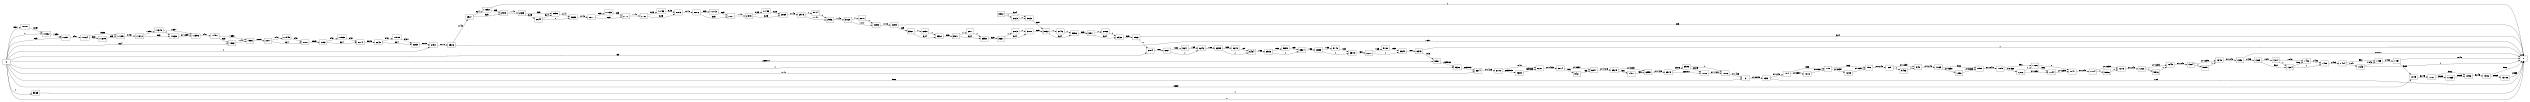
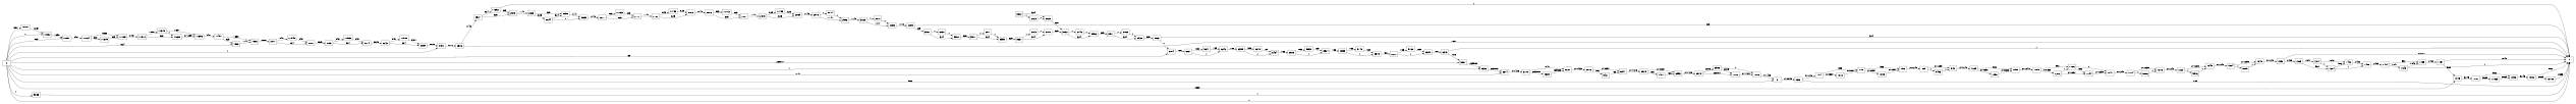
  digraph {
    rankdir=LR
    node [shape=rectangle]
    2
    636
    1
    754
    775
    7218
    796
    7238
    925
    949
    9493
    1069
    1090
    7258
    1105
    1126
    7276
    1144
    1147
    1174
    1216
    9556
    1222
    1243
    9576
    1324
    1348
    9599
    1352
    1363
    1384
    7314
    1402
    1405
    1414
    1435
    7343
    1457
    1845
    1860
    1896
    11865
    1982
    13708
    1983
    1986
    2077
    2110
    11549
    2153
    2174
    11569
    2242
    2263
    11589
    2490
    2506
    2527
    2548
    11652
    2623
    2644
    2656
    2665
    2677
    2710
    11733
    2762
    2783
    11753
    2806
    2827
    11773
    2848
    2869
    11793
    2975
    2996
    5984
    3028
    3055
    6010
    3099
    3361
    3382
    6030
    3511
    3553
    6071
    3667
    3700
    6103
    3832
    3802
    3823
    6123
    3856
    6146
    3911
    3932
    6166
    3963
    6184
    6221
    6242
    9641
    6395
    6434
    9679
    6503
    6524
    9699
    6533
    6575
    9740
    6608
    6629
    9760
    6673
    9987
    9336
    6674
    6700
    6721
    9389
-   6814
+   6814 [label=6816]
    6847
    9421
    6925
    6955
    9450
    6979
    6985
    7000
    7006
    9335
    10081
    10082
    10651
    11164
    11185
    11609
    11372
    11375
    11630
    11396
    11497
    0
    2 -> 636 [label=272005]
    636 -> 1 [label=765]
    636 -> 754 [label=271240]
    754 -> 775 [label=583]
    754 -> 7218 [label=270657]
    775 -> 796 [label=583]
    775 -> 7238 [label=270657]
    7218 -> 775 [label=270657]
    796 -> 925 [label=271240]
    7238 -> 796 [label=270657]
    925 -> 949 [label=271239]
    925 -> 9493 [label=1]
    949 -> 1069 [label=271240]
    9493 -> 949 [label=1]
    1069 -> 1090 [label=582]
    1069 -> 7258 [label=270658]
    1090 -> 1105 [label=271240]
    7258 -> 1090 [label=270658]
    1105 -> 1126 [label=582]
    1105 -> 7276 [label=270658]
    1126 -> 1144 [label=582]
    1126 -> 1147 [label=1]
    7276 -> 1126 [label=1]
    7276 -> 1144 [label=270657]
    1144 -> 1147 [label=271239]
    1147 -> 1174 [label=271240]
    1174 -> 1216 [label=271239]
    1174 -> 9556 [label=1]
    1216 -> 1222 [label=271240]
    9556 -> 1216 [label=1]
    1222 -> 1243 [label=271239]
    1222 -> 9576 [label=1]
    1243 -> 1324 [label=271240]
    9576 -> 1243 [label=1]
    1324 -> 1348 [label=271239]
    1324 -> 9599 [label=1]
    1348 -> 1352 [label=271240]
    9599 -> 1348 [label=1]
    1352 -> 1 [label=268817]
    1352 -> 1363 [label=2423]
    1363 -> 1384 [label=582]
    1363 -> 7314 [label=1841]
    1384 -> 1402 [label=582]
    1384 -> 1405 [label=1]
    7314 -> 1384 [label=1]
    7314 -> 1402 [label=1840]
    1402 -> 1405 [label=2422]
    1405 -> 1414 [label=2423]
    1414 -> 1435 [label=582]
    1414 -> 7343 [label=1841]
    1435 -> 1457 [label=2422]
    7343 -> 1 [label=1]
    7343 -> 1435 [label=1840]
    1457 -> 1 [label=1840]
    1457 -> 1845 [label=582]
    1845 -> 1860 [label=3245]
    1860 -> 1896 [label=582]
    1860 -> 11865 [label=2663]
    1896 -> 1982 [label=3245]
    11865 -> 1896 [label=2663]
    1982 -> 1 [label=582]
    1982 -> 13708 [label=2663]
    13708 -> 1 [label=2663]
    1983 -> 1986 [label=1147]
    1986 -> 2077 [label=8805]
    2077 -> 2110 [label=324]
    2077 -> 11549 [label=8481]
    2110 -> 2153 [label=8805]
    11549 -> 2110 [label=8481]
    2153 -> 2174 [label=324]
    2153 -> 11569 [label=8481]
    2174 -> 2242 [label=8805]
    11569 -> 2174 [label=8481]
    2242 -> 2263 [label=324]
    2242 -> 11589 [label=8481]
    2263 -> 2490 [label=8805]
    11589 -> 2263 [label=8481]
    2490 -> 2506 [label=8806]
    2506 -> 1 [label=7657]
    2506 -> 2527 [label=1149]
    2527 -> 2548 [label=325]
    2527 -> 11652 [label=824]
    2548 -> 2623 [label=1148]
    11652 -> 1 [label=1]
    11652 -> 2548 [label=823]
    2623 -> 2644 [label=325]
    2623 -> 2656 [label=823]
    2644 -> 2656 [label=324]
    2644 -> 2665 [label=1]
    2656 -> 2665 [label=1147]
    2665 -> 2677 [label=1148]
    2677 -> 2710 [label=325]
    2677 -> 11733 [label=823]
    2710 -> 2762 [label=1148]
    11733 -> 2710 [label=823]
    2762 -> 2783 [label=325]
    2762 -> 11753 [label=823]
    2783 -> 2806 [label=1148]
    11753 -> 2783 [label=823]
    2806 -> 2827 [label=325]
    2806 -> 11773 [label=823]
    2827 -> 2848 [label=1148]
    11773 -> 2827 [label=823]
    2848 -> 2869 [label=325]
    2848 -> 11793 [label=823]
    2869 -> 2975 [label=1148]
    11793 -> 2869 [label=823]
    2975 -> 2996 [label=1147]
    2975 -> 5984 [label=1]
    2996 -> 3028 [label=1148]
    5984 -> 2996 [label=1]
    3028 -> 3055 [label=1147]
    3028 -> 6010 [label=1]
    3055 -> 3099 [label=1148]
    6010 -> 3055 [label=1]
    3099 -> 1 [label=823]
    3099 -> 3361 [label=325]
    3361 -> 3382 [label=324]
    3361 -> 6030 [label=1]
    3382 -> 3511 [label=325]
    6030 -> 3382 [label=1]
    3511 -> 3553 [label=324]
    3511 -> 6071 [label=1]
    3553 -> 3667 [label=325]
    6071 -> 3553 [label=1]
    3667 -> 3700 [label=324]
    3667 -> 6103 [label=1]
    3700 -> 3832 [label=325]
    6103 -> 3700 [label=1]
    3832 -> 3856 [label=324]
    3832 -> 6146 [label=1]
    3802 -> 3823 [label=324]
    3802 -> 6123 [label=1]
    3823 -> 3832 [label=325]
    6123 -> 3823 [label=1]
    3856 -> 3911 [label=325]
    6146 -> 3856 [label=1]
    3911 -> 3932 [label=324]
    3911 -> 6166 [label=1]
    3932 -> 3963 [label=325]
    6166 -> 3932 [label=1]
    3963 -> 1 [label=324]
    3963 -> 6184 [label=1]
    6184 -> 6221 [label=766]
    6221 -> 6242 [label=1]
    6221 -> 9641 [label=765]
    6242 -> 6395 [label=766]
    9641 -> 6242 [label=765]
    6395 -> 6434 [label=1]
    6395 -> 9679 [label=765]
    6434 -> 6503 [label=766]
    9679 -> 6434 [label=765]
    6503 -> 6524 [label=1]
    6503 -> 9699 [label=765]
    6524 -> 6533 [label=766]
    9699 -> 6524 [label=765]
    6533 -> 6575 [label=1]
    6533 -> 9740 [label=765]
    6575 -> 6608 [label=766]
    9740 -> 6575 [label=765]
    6608 -> 6629 [label=1]
    6608 -> 9760 [label=765]
    6629 -> 6673 [label=766]
    9760 -> 6629 [label=765]
    6673 -> 1 [label=1]
    6673 -> 9987 [label=765]
    9987 -> 9336 [label=269582]
    9336 -> 6674 [label=269583]
    6674 -> 6700 [label=271423]
    6700 -> 6721 [label=1840]
    6700 -> 9389 [label=269583]
    6721 -> 6814 [label=271423]
    9389 -> 6721 [label=269583]
    6814 -> 6847 [label=270657]
    6814 -> 9421 [label=766]
    6847 -> 6925 [label=271423]
    9421 -> 6847 [label=766]
    6925 -> 6955 [label=270657]
    6925 -> 9450 [label=766]
    6955 -> 6979 [label=271423]
    9450 -> 6955 [label=766]
    6979 -> 6985 [label=2606]
    6979 -> 7000 [label=268817]
    6985 -> 7000 [label=2605]
    6985 -> 7006 [label=1]
    7000 -> 7006 [label=271422]
    7006 -> 2 [label=271423]
    9335 -> 1 [label=1]
    10081 -> 10082 [label=7657]
    10082 -> 10651 [label=7658]
    10651 -> 11164 [label=8481]
    11164 -> 11185 [label=7658]
    11164 -> 11609 [label=823]
    11185 -> 11372 [label=8481]
    11609 -> 11185 [label=823]
    11372 -> 11375 [label=7658]
    11372 -> 11630 [label=823]
    11375 -> 11630 [label=1]
    11375 -> 11396 [label=7657]
    11630 -> 11396 [label=271239]
    11396 -> 11497 [label=8481]
    11497 -> 1983 [label=823]
    11497 -> 1986 [label=7658]
    0 -> 2 [label=582]
    0 -> 1 [label=1]
    0 -> 1845 [label=2663]
    0 -> 1983 [label=324]
    0 -> 2490 [label=1]
    0 -> 6184 [label=765]
    0 -> 9987 [label=268817]
    0 -> 9336 [label=1]
    0 -> 6674 [label=1840]
    0 -> 9335 [label=1]
    0 -> 10081 [label=7657]
    0 -> 10082 [label=1]
    0 -> 10651 [label=823]
  }
